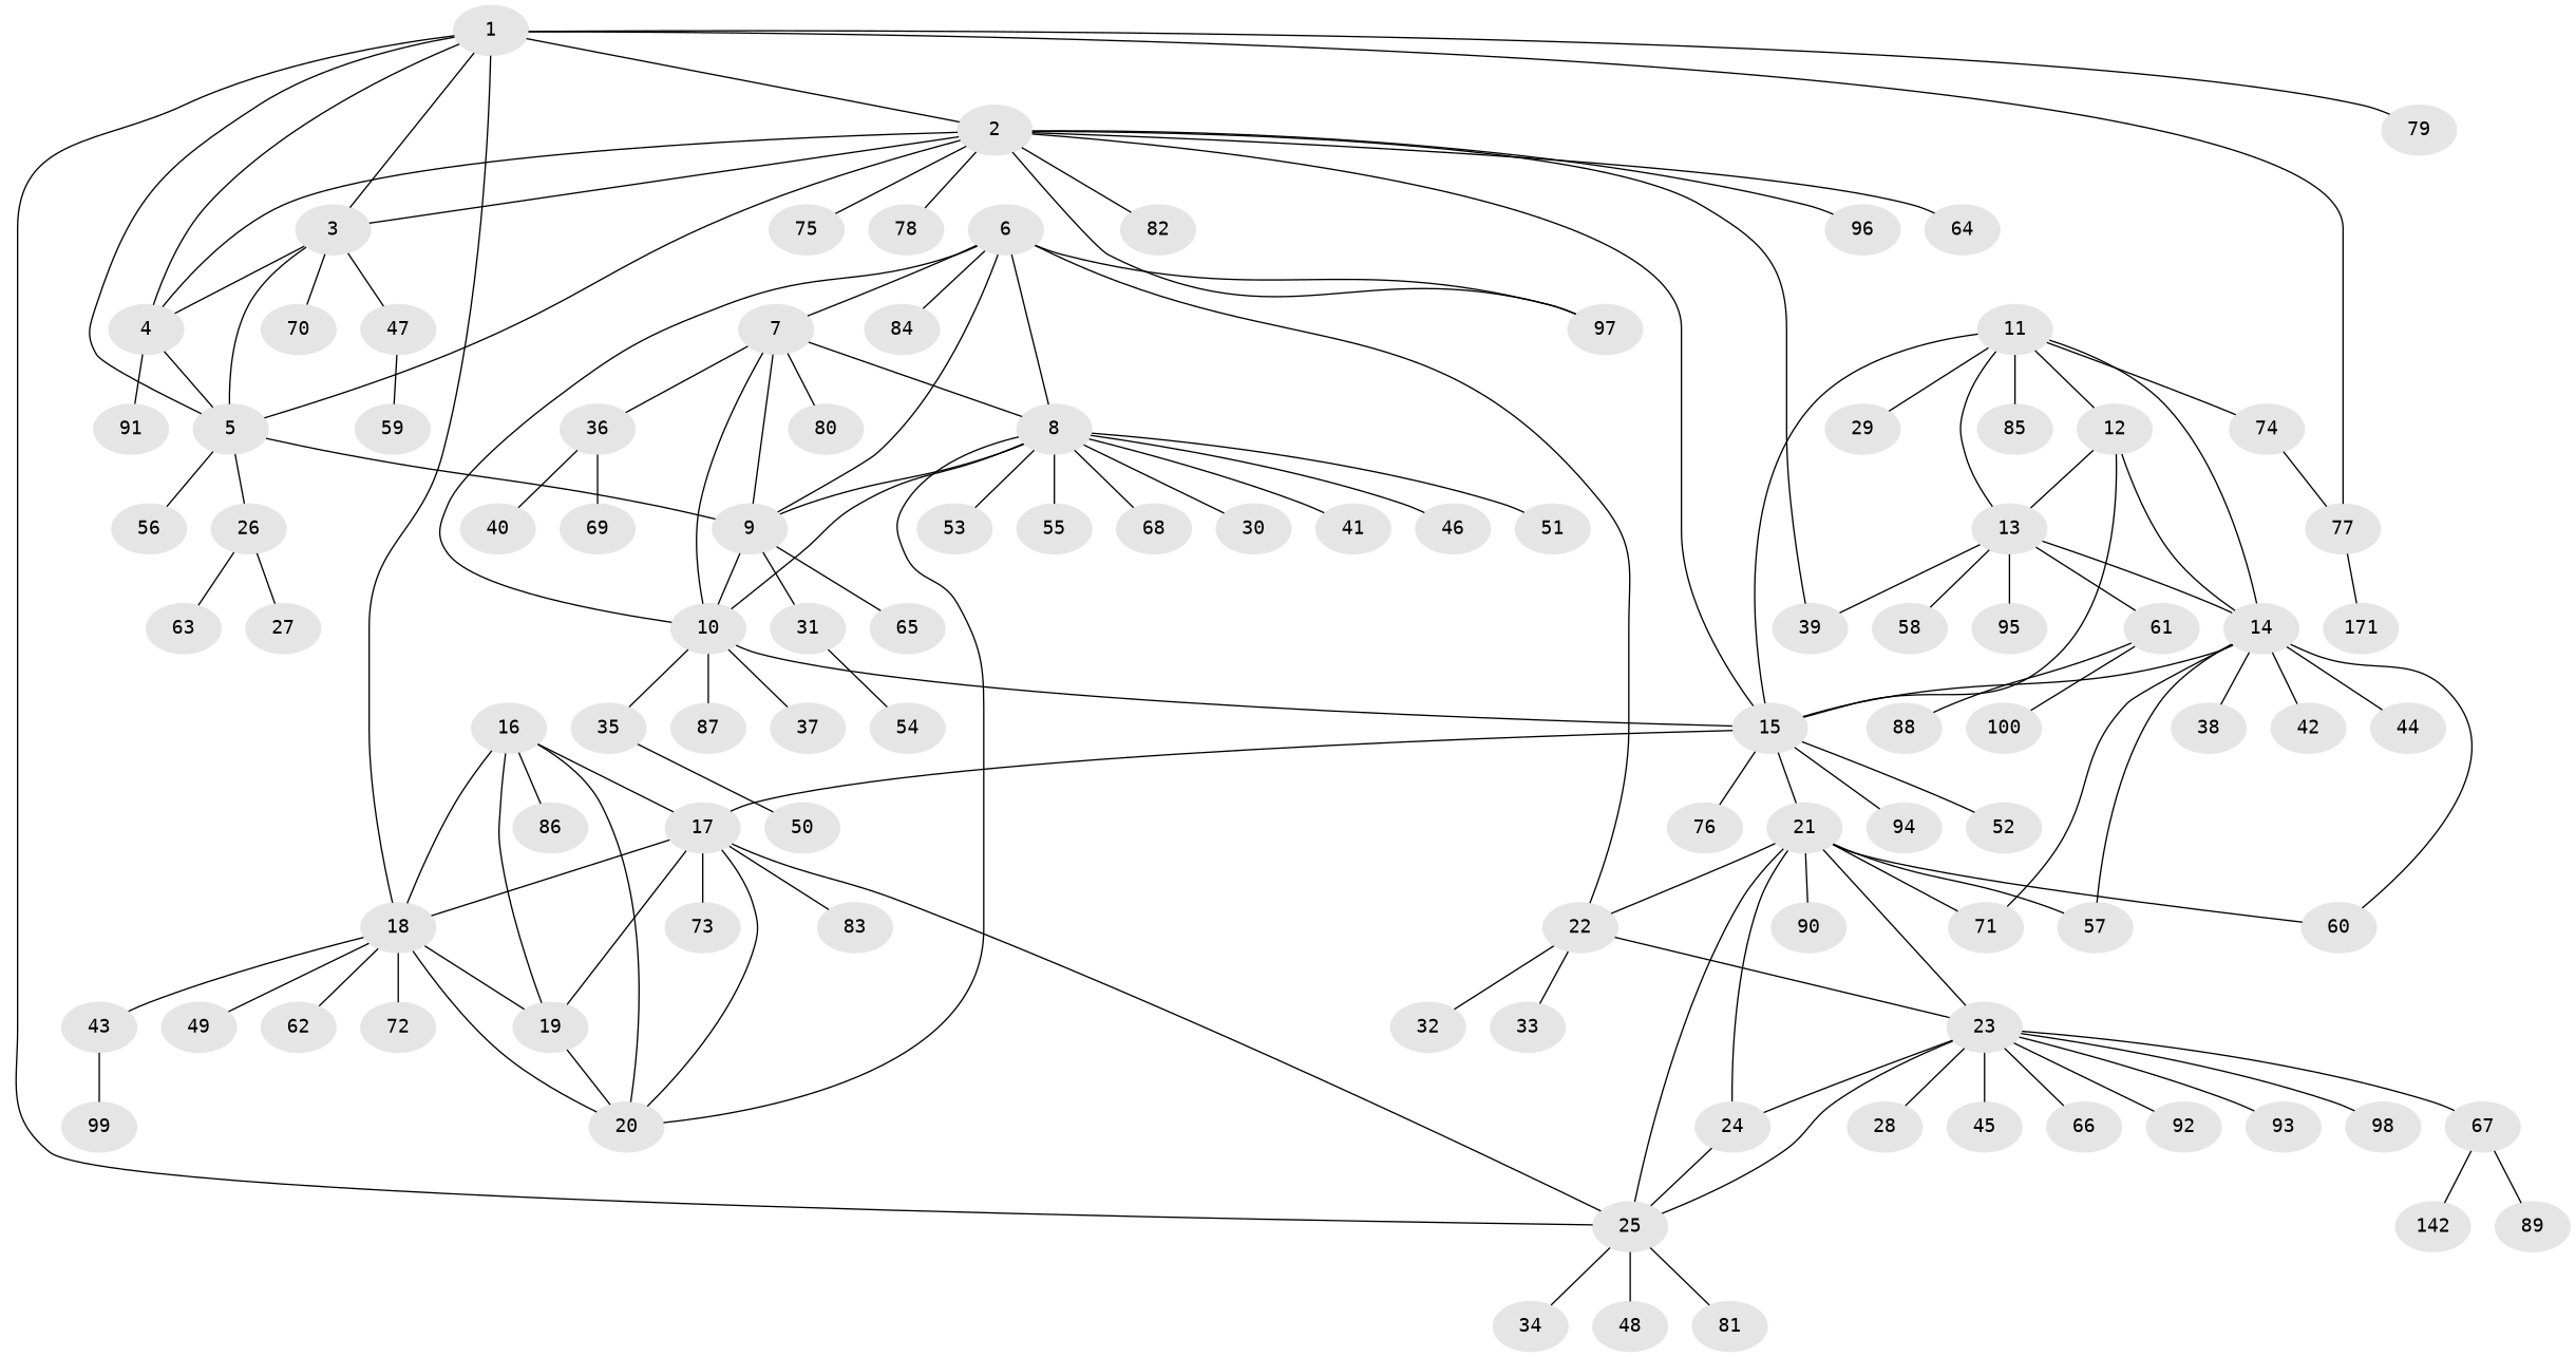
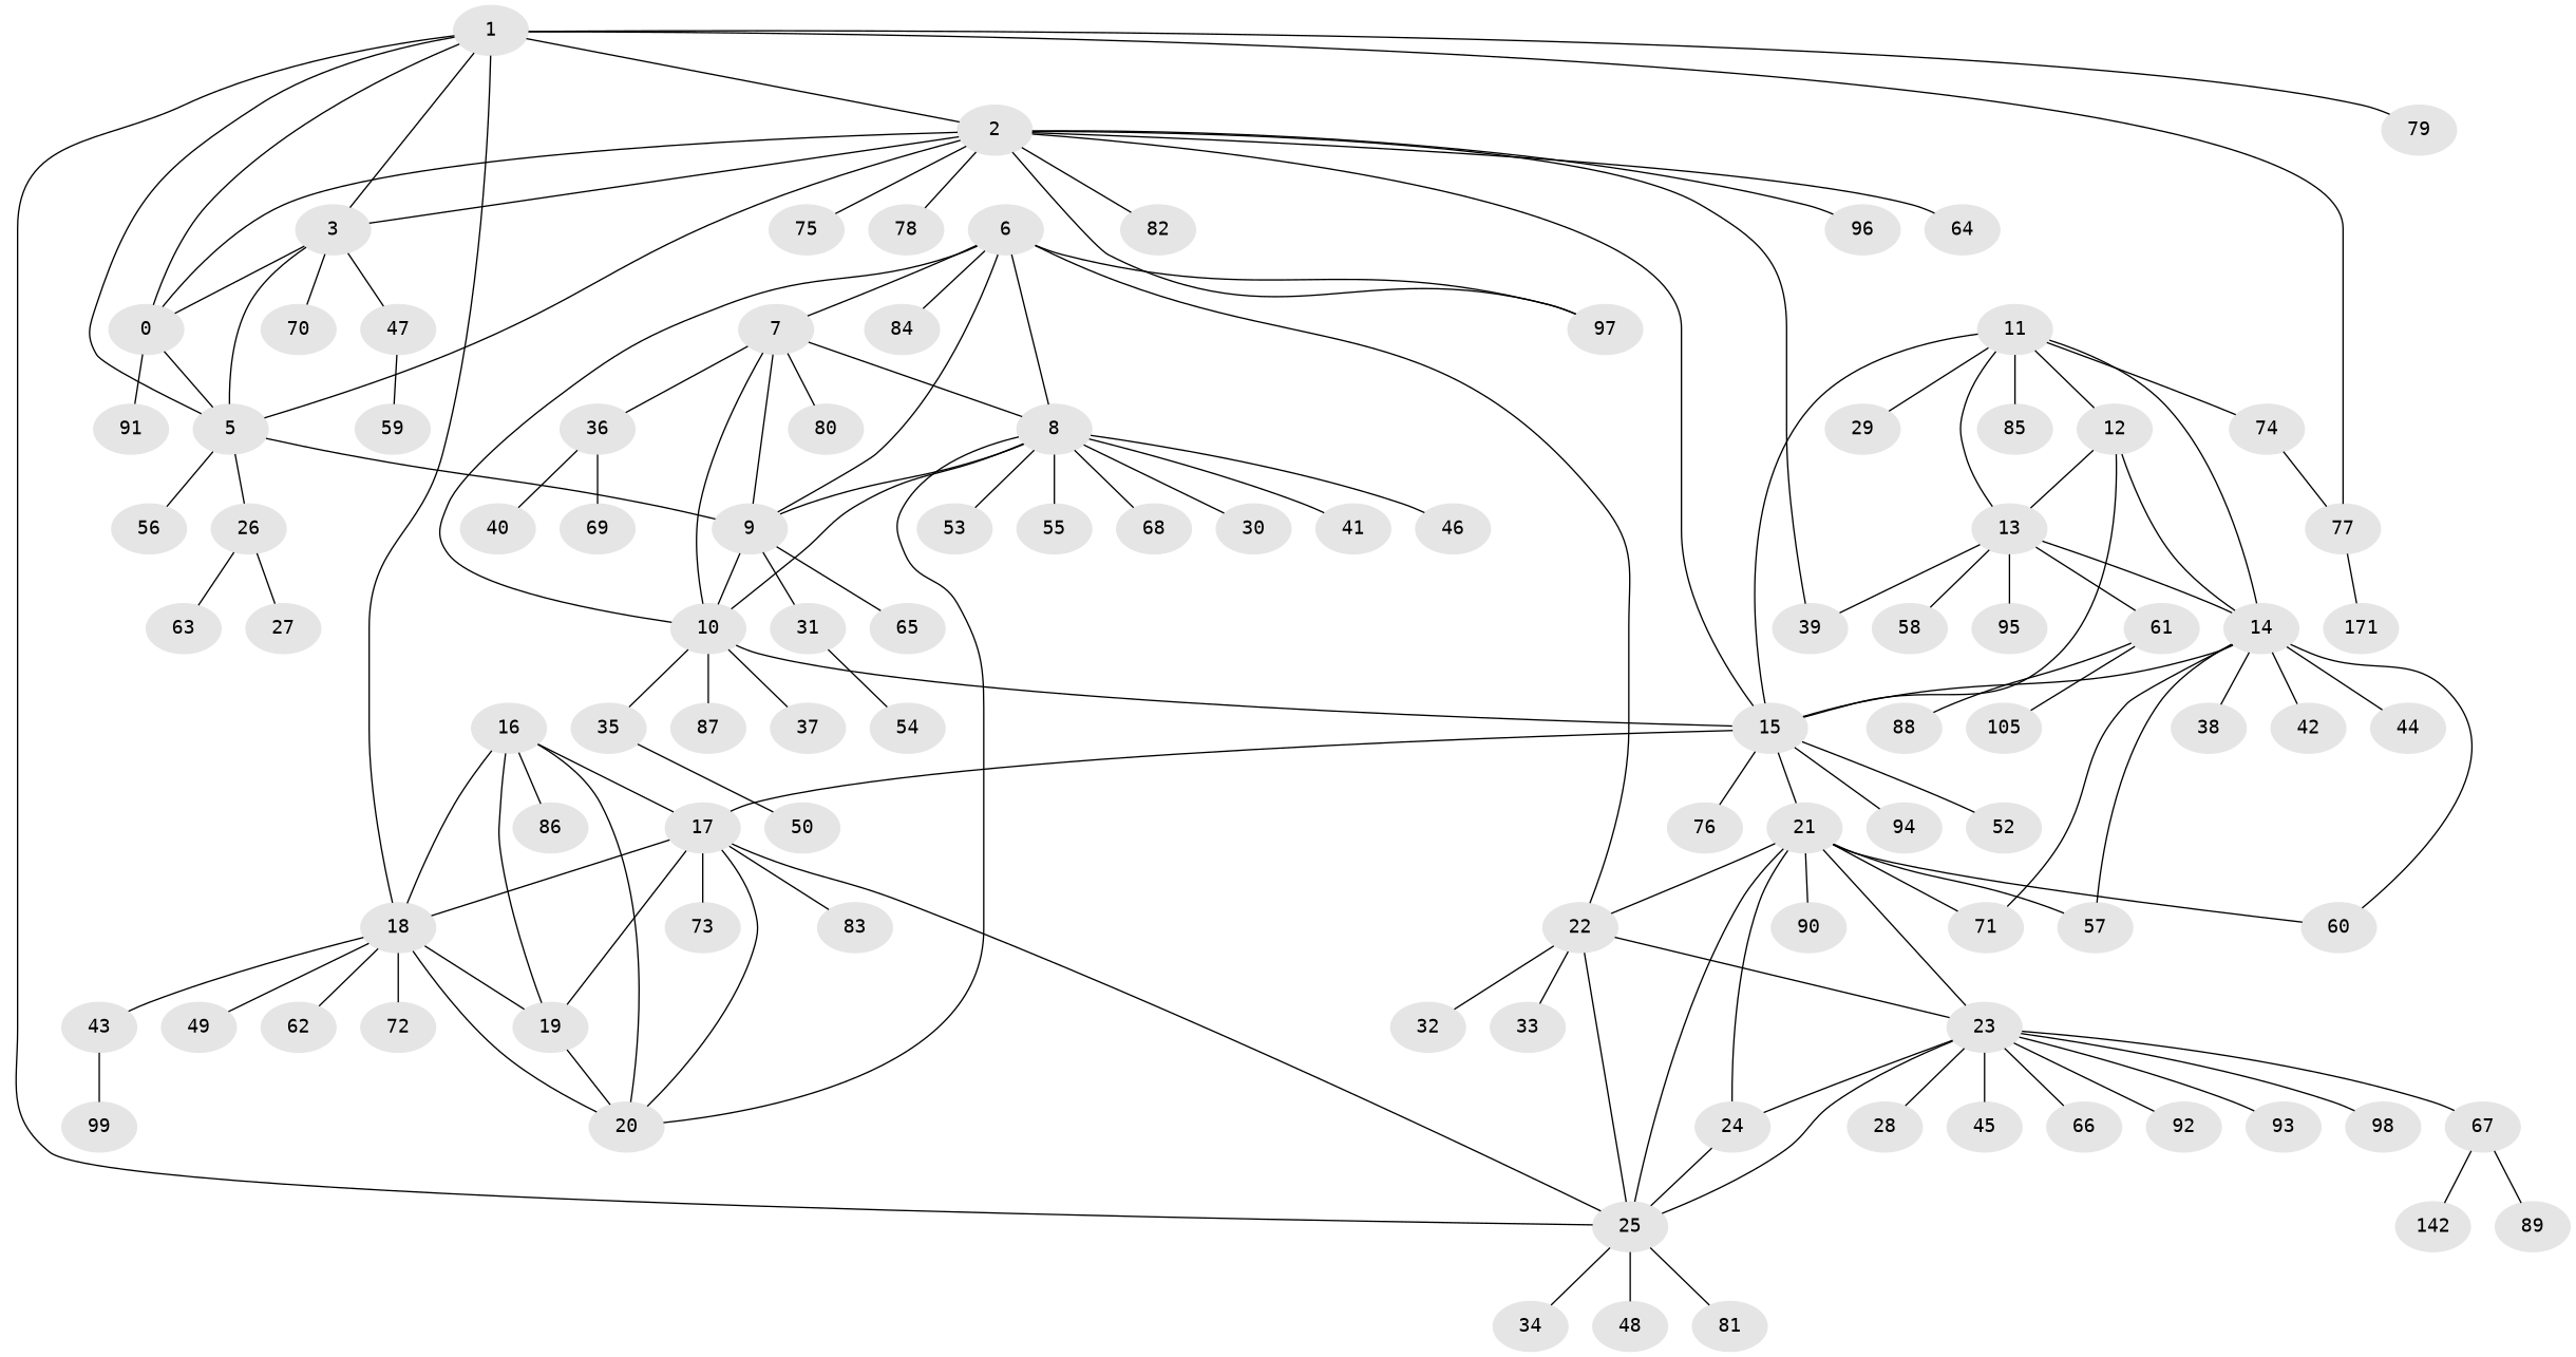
  graph {
    fontname="DejaVu Sans Mono"
    node [color=gray90 fontname="DejaVu Sans Mono" style=filled]
    edge [fontname="DejaVu Sans Mono"]
    1
    2
    3
-   4
+   4 [label=0]
    5
    18
    25
    77
    79
    15
    39
    64
    75
    78
    82
    96
    97
    47
    70
    91
    9
    26
    56
    20
    19
    43
    49
    62
    72
    34
    48
    81
    n33 [label=171]
    17
    21
    52
    76
    94
    59
    10
    31
    65
    27
    63
    6
    7
    8
    22
    84
    36
    80
    30
    41
    46
-   51
    53
    55
    68
    35
    37
    87
    23
    32
    33
    40
    69
    54
    50
    11
    12
    13
    14
    29
    74
    85
    58
    61
    95
    38
    42
    44
    57
    60
    71
    88
-   100
+   100 [label=105]
    73
    83
    24
    90
    16
    86
    99
    28
    45
    66
    67
    92
    93
    98
    89
    n102 [label=142]
    1 -- 2
    1 -- 3
    1 -- 4
    1 -- 5
    1 -- 18
    1 -- 25
    1 -- 77
    1 -- 79
    2 -- 3
    2 -- 4
    2 -- 5
    2 -- 15
    2 -- 39
    2 -- 64
    2 -- 75
    2 -- 78
    2 -- 82
    2 -- 96
    2 -- 97
    3 -- 4
    3 -- 5
    3 -- 47
    3 -- 70
    4 -- 5
    4 -- 91
    5 -- 9
    5 -- 26
    5 -- 56
    18 -- 20
    18 -- 19
    18 -- 43
    18 -- 49
    18 -- 62
    18 -- 72
    25 -- 34
    25 -- 48
    25 -- 81
    77 -- n33
    15 -- 17
    15 -- 21
    15 -- 52
    15 -- 76
    15 -- 94
    47 -- 59
    9 -- 10
    9 -- 31
    9 -- 65
    26 -- 27
    26 -- 63
    19 -- 20
    43 -- 99
    17 -- 18
    17 -- 25
    17 -- 20
    17 -- 19
    17 -- 73
    17 -- 83
    21 -- 25
    21 -- 22
    21 -- 23
    21 -- 57
    21 -- 60
    21 -- 71
    21 -- 24
    21 -- 90
    10 -- 15
    10 -- 35
    10 -- 37
    10 -- 87
    31 -- 54
    6 -- 97
    6 -- 9
    6 -- 10
    6 -- 7
    6 -- 8
    6 -- 22
    6 -- 84
    7 -- 9
    7 -- 10
    7 -- 8
    7 -- 36
    7 -- 80
    8 -- 9
    8 -- 20
    8 -- 10
    8 -- 30
    8 -- 41
    8 -- 46
-   8 -- 51
    8 -- 53
    8 -- 55
    8 -- 68
+   22 -- 25
    22 -- 23
    22 -- 32
    22 -- 33
    36 -- 40
    36 -- 69
    35 -- 50
    23 -- 25
    23 -- 24
    23 -- 28
    23 -- 45
    23 -- 66
    23 -- 67
    23 -- 92
    23 -- 93
    23 -- 98
    11 -- 15
    11 -- 12
    11 -- 13
    11 -- 14
    11 -- 29
    11 -- 74
    11 -- 85
    12 -- 15
    12 -- 13
    12 -- 14
    13 -- 39
    13 -- 14
    13 -- 58
    13 -- 61
    13 -- 95
    14 -- 15
    14 -- 38
    14 -- 42
    14 -- 44
    14 -- 57
    14 -- 60
    14 -- 71
    74 -- 77
    61 -- 88
    61 -- 100
    24 -- 25
    16 -- 18
    16 -- 20
    16 -- 19
    16 -- 17
    16 -- 86
    67 -- 89
    67 -- n102
  }
